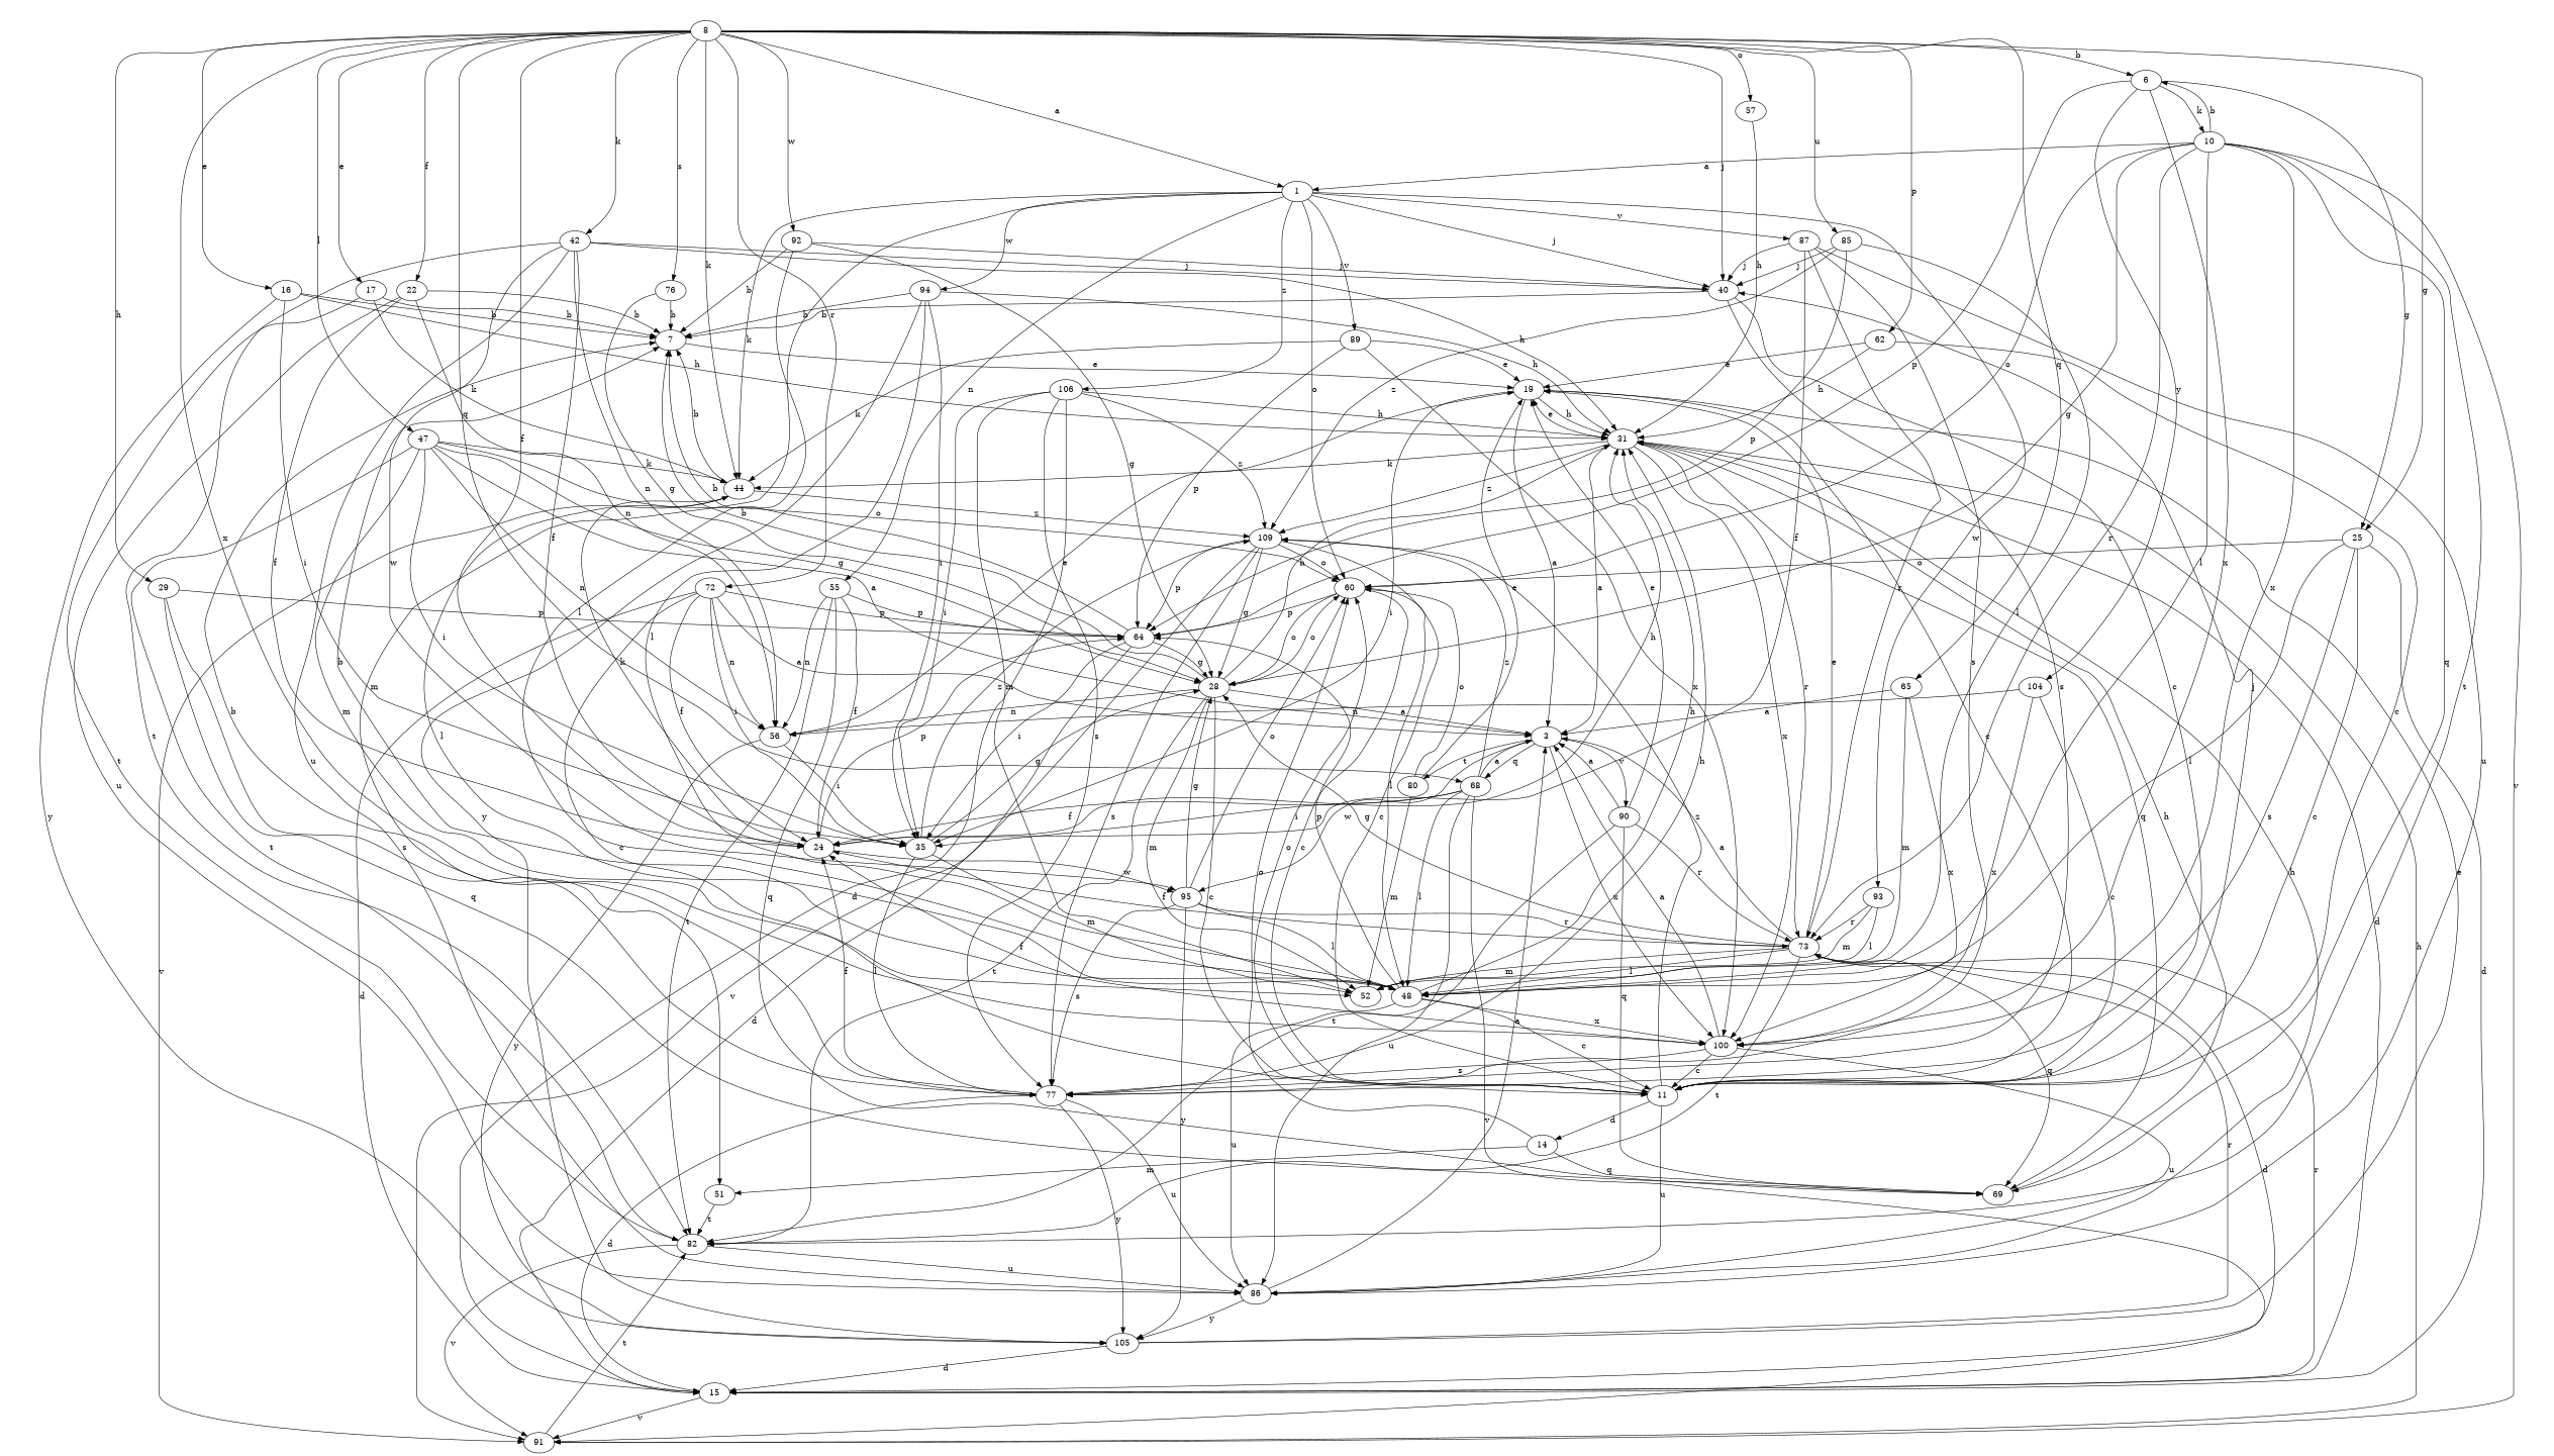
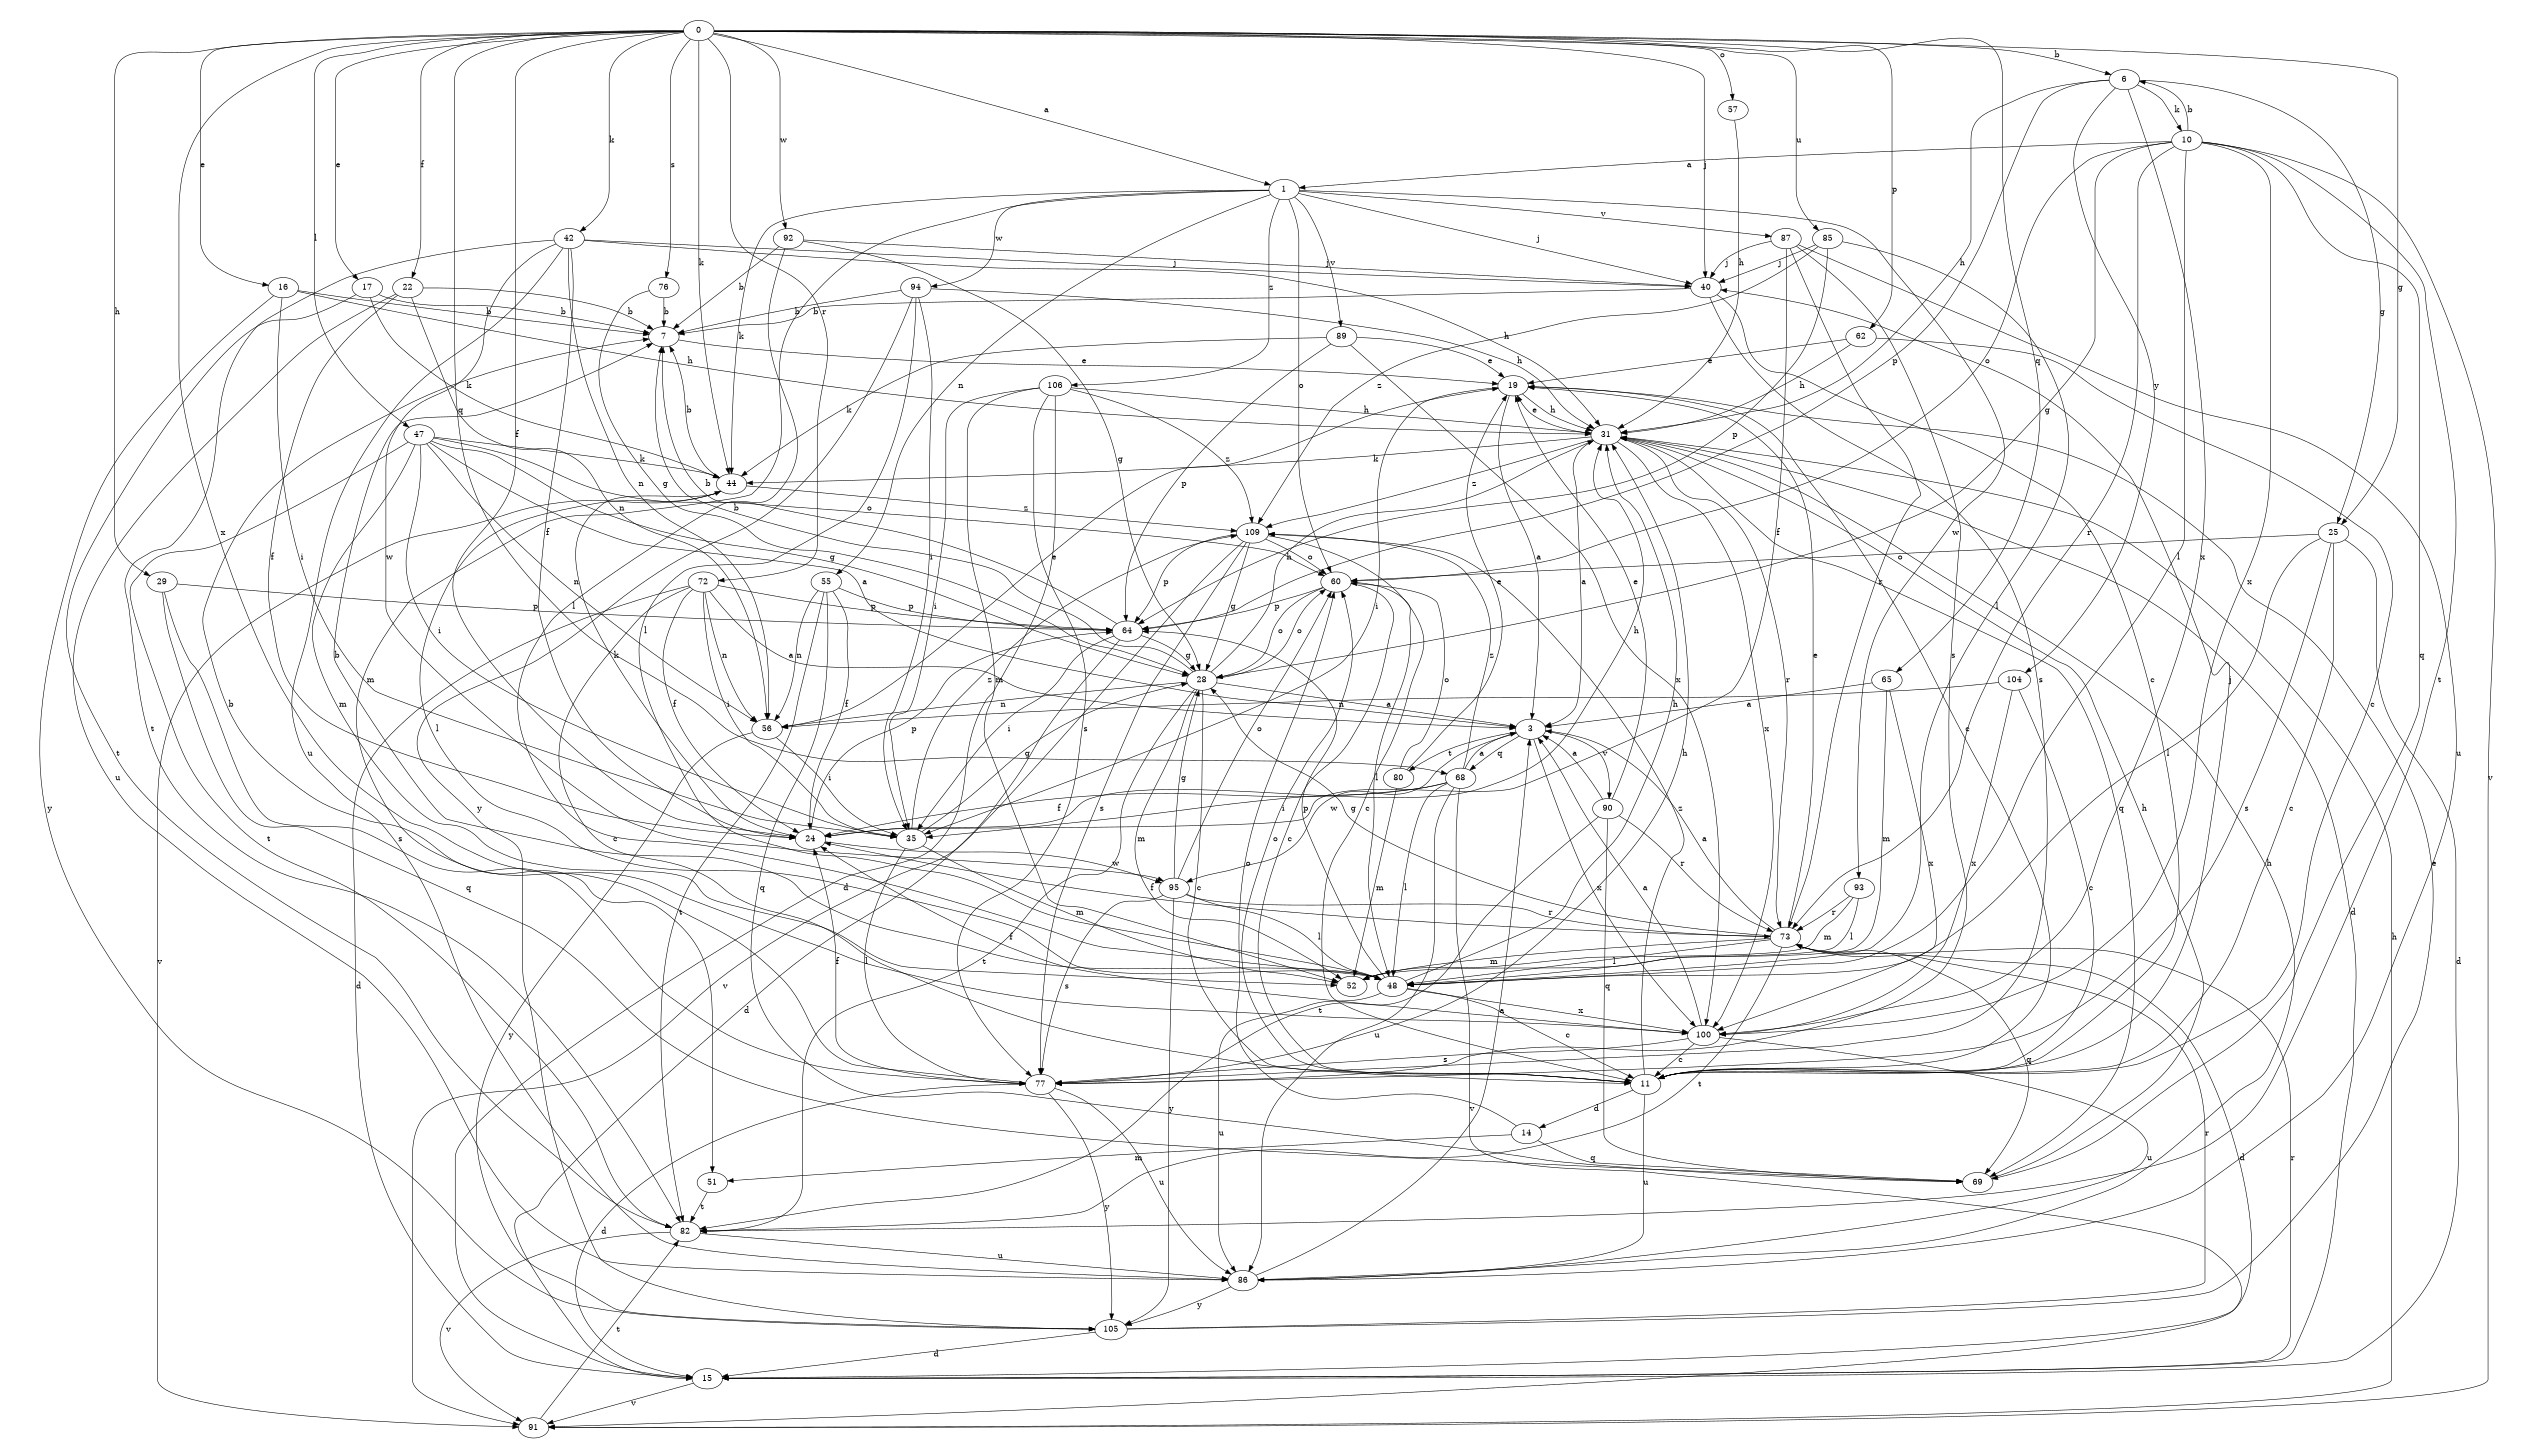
  strict digraph {
-   0 [label=8]
+   0
    1
    6
    16
    17
    22
    24
    25
    29
    40
    42
    44
    47
    57
    62
    65
    68
    72
    76
    85
    92
    100
    51
    55
    60
    87
    89
    93
    94
    106
    10
    31
    64
    104
    7
    35
    105
    82
    86
    56
    95
    48
    11
    15
    77
    69
    91
    109
    3
    28
    52
    19
    73
    80
    90
    14
    0 -> 1 [label=a]
    0 -> 6 [label=b]
    0 -> 16 [label=e]
    0 -> 17 [label=e]
    0 -> 22 [label=f]
    0 -> 24 [label=f]
    0 -> 25 [label=g]
    0 -> 29 [label=h]
    0 -> 40 [label=j]
    0 -> 42 [label=k]
    0 -> 44 [label=k]
    0 -> 47 [label=l]
    0 -> 57 [label=o]
    0 -> 62 [label=p]
    0 -> 65 [label=q]
    0 -> 68 [label=q]
    0 -> 72 [label=r]
    0 -> 76 [label=s]
    0 -> 85 [label=u]
    0 -> 92 [label=w]
    0 -> 100 [label=x]
    1 -> 40 [label=j]
    1 -> 44 [label=k]
    1 -> 51 [label=m]
    1 -> 55 [label=n]
    1 -> 60 [label=o]
    1 -> 87 [label=v]
    1 -> 89 [label=v]
    1 -> 93 [label=w]
    1 -> 94 [label=w]
    1 -> 106 [label=z]
    6 -> 25 [label=g]
    6 -> 100 [label=x]
    6 -> 10 [label=k]
+   6 -> 31 [label=h]
    6 -> 64 [label=p]
    6 -> 104 [label=y]
    16 -> 31 [label=h]
    16 -> 7 [label=b]
    16 -> 35 [label=i]
    16 -> 105 [label=y]
    17 -> 44 [label=k]
    17 -> 7 [label=b]
    17 -> 82 [label=t]
    22 -> 24 [label=f]
    22 -> 7 [label=b]
    22 -> 86 [label=u]
    22 -> 56 [label=n]
    24 -> 44 [label=k]
    24 -> 31 [label=h]
    24 -> 64 [label=p]
    24 -> 95 [label=w]
    25 -> 60 [label=o]
    25 -> 48 [label=l]
    25 -> 11 [label=c]
    25 -> 15 [label=d]
    25 -> 77 [label=s]
    29 -> 64 [label=p]
    29 -> 77 [label=s]
    29 -> 69 [label=q]
    40 -> 7 [label=b]
    40 -> 11 [label=c]
    40 -> 77 [label=s]
    42 -> 24 [label=f]
    42 -> 40 [label=j]
    42 -> 31 [label=h]
    42 -> 82 [label=t]
    42 -> 86 [label=u]
    42 -> 56 [label=n]
    42 -> 95 [label=w]
    44 -> 7 [label=b]
    44 -> 48 [label=l]
    44 -> 91 [label=v]
    44 -> 109 [label=z]
    47 -> 44 [label=k]
    47 -> 60 [label=o]
    47 -> 35 [label=i]
    47 -> 82 [label=t]
    47 -> 56 [label=n]
    47 -> 3 [label=a]
    47 -> 28 [label=g]
    47 -> 52 [label=m]
    57 -> 31 [label=h]
    62 -> 31 [label=h]
    62 -> 11 [label=c]
    62 -> 19 [label=e]
    65 -> 100 [label=x]
    65 -> 3 [label=a]
    65 -> 52 [label=m]
    68 -> 24 [label=f]
    68 -> 35 [label=i]
    68 -> 86 [label=u]
    68 -> 48 [label=l]
    68 -> 91 [label=v]
    68 -> 109 [label=z]
    68 -> 3 [label=a]
    72 -> 24 [label=f]
    72 -> 64 [label=p]
    72 -> 35 [label=i]
    72 -> 56 [label=n]
    72 -> 11 [label=c]
    72 -> 15 [label=d]
    72 -> 3 [label=a]
    76 -> 7 [label=b]
    76 -> 28 [label=g]
    85 -> 40 [label=j]
    85 -> 64 [label=p]
    85 -> 48 [label=l]
    85 -> 109 [label=z]
    92 -> 40 [label=j]
    92 -> 7 [label=b]
    92 -> 48 [label=l]
    92 -> 28 [label=g]
    100 -> 24 [label=f]
    100 -> 86 [label=u]
    100 -> 11 [label=c]
    100 -> 77 [label=s]
    100 -> 3 [label=a]
    51 -> 82 [label=t]
    55 -> 24 [label=f]
    55 -> 64 [label=p]
    55 -> 82 [label=t]
    55 -> 56 [label=n]
    55 -> 69 [label=q]
    60 -> 64 [label=p]
    60 -> 48 [label=l]
    60 -> 11 [label=c]
    60 -> 28 [label=o]
    87 -> 24 [label=f]
    87 -> 40 [label=j]
    87 -> 86 [label=u]
    87 -> 77 [label=s]
    87 -> 73 [label=r]
    89 -> 44 [label=k]
    89 -> 100 [label=x]
    89 -> 64 [label=p]
    89 -> 19 [label=e]
    93 -> 48 [label=l]
    93 -> 52 [label=m]
    93 -> 73 [label=r]
    94 -> 31 [label=h]
    94 -> 7 [label=b]
    94 -> 35 [label=i]
    94 -> 105 [label=y]
    94 -> 48 [label=l]
    106 -> 31 [label=h]
    106 -> 35 [label=i]
    106 -> 15 [label=d]
    106 -> 77 [label=s]
    106 -> 109 [label=z]
    106 -> 52 [label=m]
    10 -> 1 [label=a]
    10 -> 6 [label=b]
    10 -> 100 [label=x]
    10 -> 60 [label=o]
    10 -> 82 [label=t]
    10 -> 48 [label=l]
    10 -> 69 [label=q]
    10 -> 91 [label=v]
    10 -> 28 [label=g]
    10 -> 73 [label=r]
    31 -> 44 [label=k]
    31 -> 100 [label=x]
    31 -> 15 [label=d]
    31 -> 69 [label=q]
    31 -> 109 [label=z]
    31 -> 3 [label=a]
    31 -> 19 [label=e]
    31 -> 73 [label=r]
    64 -> 7 [label=b]
    64 -> 35 [label=i]
    64 -> 15 [label=d]
    64 -> 28 [label=g]
    104 -> 100 [label=x]
    104 -> 56 [label=n]
    104 -> 11 [label=c]
    7 -> 19 [label=e]
    35 -> 77 [label=l]
    35 -> 109 [label=z]
    35 -> 28 [label=g]
    35 -> 52 [label=m]
    105 -> 15 [label=d]
    105 -> 19 [label=e]
    105 -> 73 [label=r]
    82 -> 86 [label=u]
    82 -> 91 [label=v]
    86 -> 31 [label=h]
    86 -> 105 [label=y]
    86 -> 3 [label=a]
    56 -> 35 [label=i]
    56 -> 105 [label=y]
    56 -> 19 [label=e]
    95 -> 60 [label=o]
    95 -> 105 [label=y]
    95 -> 48 [label=l]
    95 -> 77 [label=s]
    95 -> 28 [label=g]
    95 -> 73 [label=r]
    48 -> 100 [label=x]
    48 -> 31 [label=h]
    48 -> 64 [label=p]
    48 -> 7 [label=b]
    48 -> 86 [label=u]
    48 -> 11 [label=c]
    11 -> 40 [label=j]
    11 -> 60 [label=o]
    11 -> 86 [label=u]
    11 -> 109 [label=z]
    11 -> 14 [label=d]
    15 -> 91 [label=v]
    15 -> 73 [label=r]
    77 -> 24 [label=f]
    77 -> 31 [label=h]
    77 -> 7 [label=b]
    77 -> 105 [label=y]
    77 -> 86 [label=u]
    77 -> 15 [label=d]
    69 -> 31 [label=h]
    91 -> 31 [label=h]
    91 -> 82 [label=t]
    109 -> 60 [label=o]
    109 -> 64 [label=p]
    109 -> 11 [label=c]
    109 -> 77 [label=s]
    109 -> 91 [label=v]
    109 -> 28 [label=g]
    3 -> 68 [label=q]
    3 -> 100 [label=x]
    3 -> 95 [label=w]
    3 -> 80 [label=t]
    3 -> 90 [label=v]
    28 -> 60 [label=o]
    28 -> 31 [label=h]
    28 -> 7 [label=b]
    28 -> 82 [label=t]
    28 -> 56 [label=n]
    28 -> 11 [label=c]
    28 -> 3 [label=a]
    28 -> 52 [label=m]
    19 -> 31 [label=h]
    19 -> 35 [label=i]
    19 -> 11 [label=c]
    19 -> 3 [label=a]
    73 -> 24 [label=f]
    73 -> 82 [label=t]
    73 -> 48 [label=l]
    73 -> 15 [label=d]
    73 -> 69 [label=q]
    73 -> 3 [label=a]
    73 -> 28 [label=g]
    73 -> 52 [label=m]
    73 -> 19 [label=e]
    80 -> 60 [label=o]
    80 -> 52 [label=m]
    80 -> 19 [label=e]
    90 -> 82 [label=t]
    90 -> 69 [label=q]
    90 -> 3 [label=a]
    90 -> 19 [label=e]
    90 -> 73 [label=r]
    14 -> 51 [label=m]
    14 -> 60 [label=o]
    14 -> 69 [label=q]
  }
